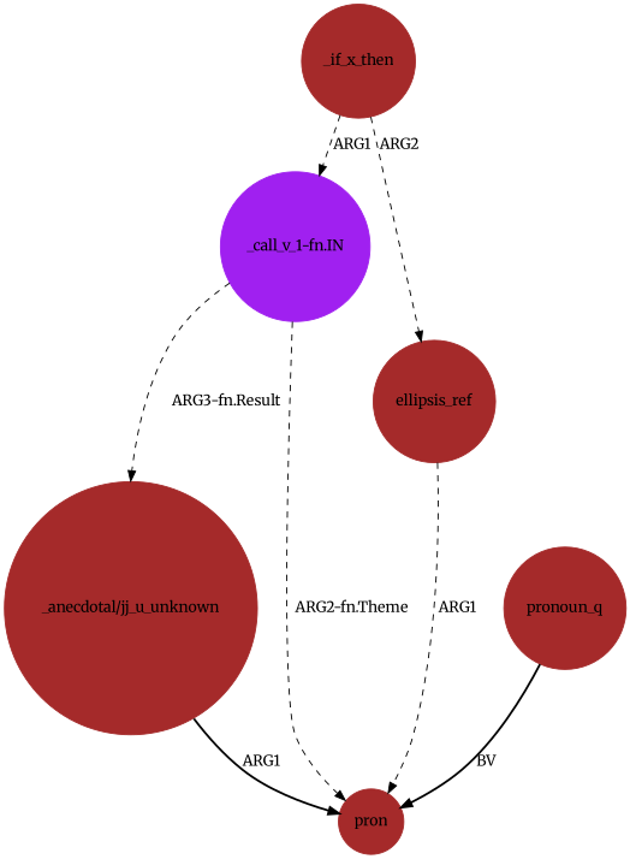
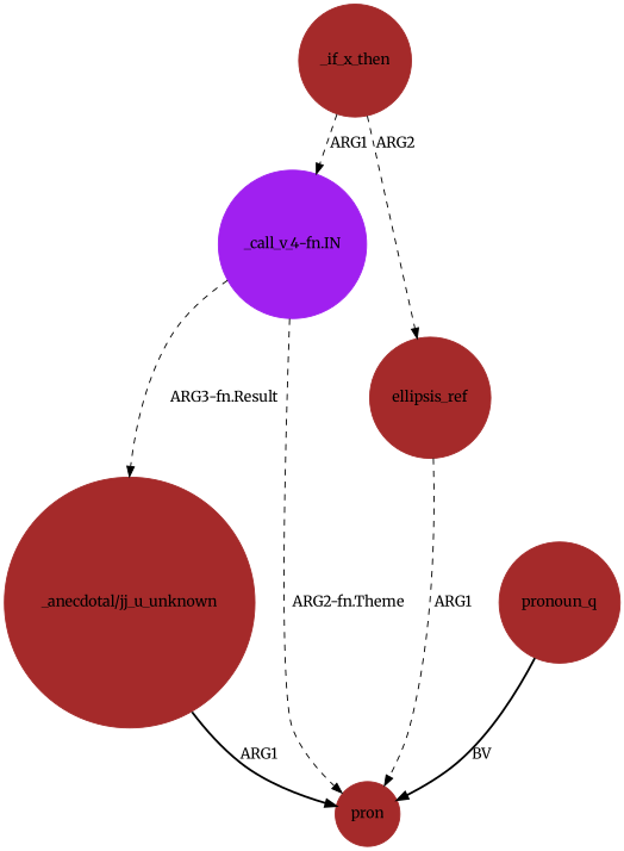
  digraph {
    fontname=Merriweather
    node [shape=circle style=filled color=brown fontname=Merriweather]
    edge [style=dashed fontname=Merriweather]
-   "_call_v_1-fn.IN" [color=purple]
+   "_call_v_1-fn.IN" [color=purple label="_call_v_4-fn.IN"]
    "_anecdotal/jj_u_unknown"
    pron
    ellipsis_ref
    _if_x_then
    pronoun_q
    "_call_v_1-fn.IN" -> "_anecdotal/jj_u_unknown" [label="ARG3-fn.Result"]
    "_call_v_1-fn.IN" -> pron [label="ARG2-fn.Theme"]
    "_anecdotal/jj_u_unknown" -> pron [label=ARG1 style=bold]
    ellipsis_ref -> pron [label=ARG1]
    _if_x_then -> "_call_v_1-fn.IN" [label=ARG1]
    _if_x_then -> ellipsis_ref [label=ARG2]
    pronoun_q -> pron [label=BV style=bold]
  }
